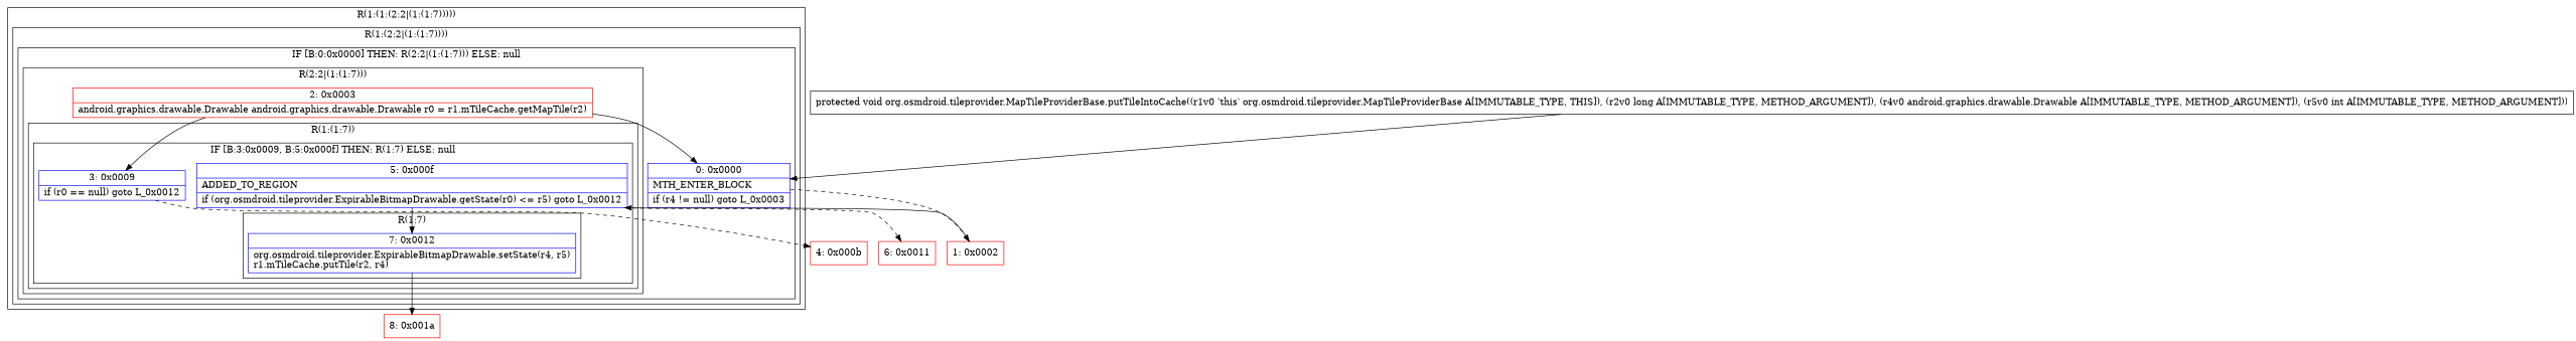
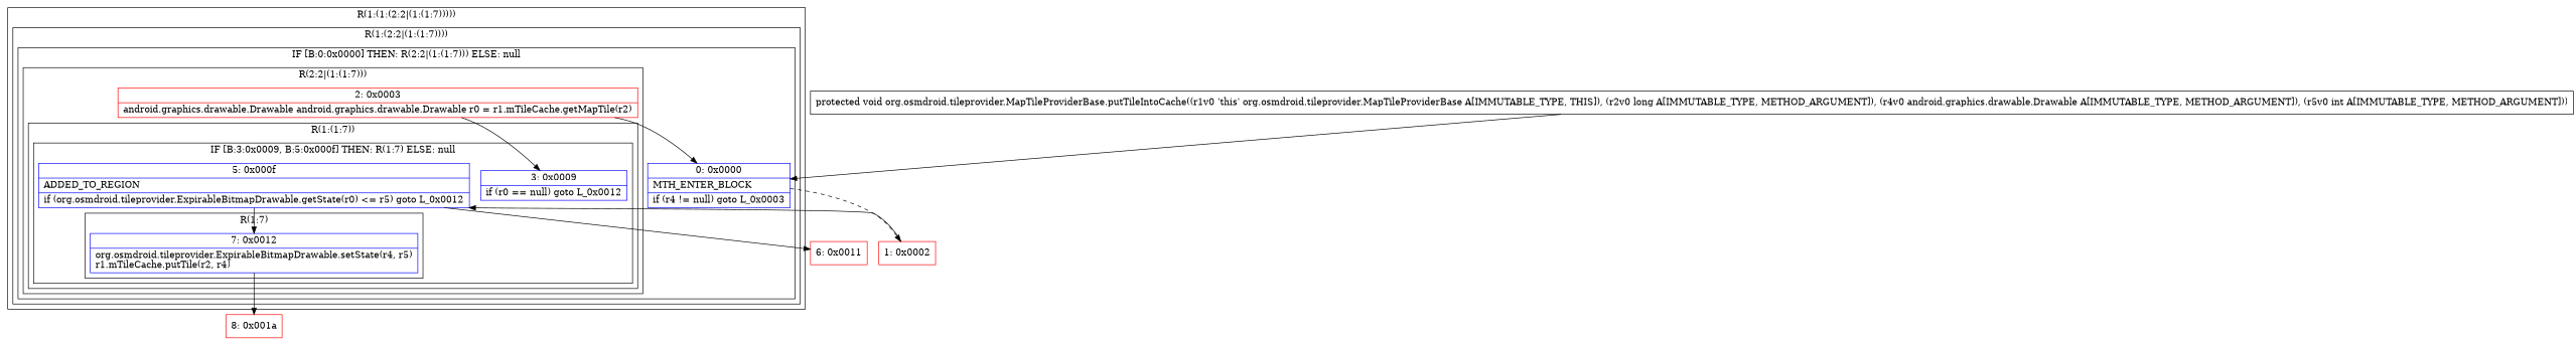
  digraph {
    node [color=red shape=record]
    n1 [color=blue label="{7\:\ 0x0012|org.osmdroid.tileprovider.ExpirableBitmapDrawable.setState(r4, r5)\lr1.mTileCache.putTile(r2, r4)\l}"]
    n2 [color=blue label="{3\:\ 0x0009|if (r0 == null) goto L_0x0012\l}"]
    n3 [color=blue label="{5\:\ 0x000f|ADDED_TO_REGION\l|if (org.osmdroid.tileprovider.ExpirableBitmapDrawable.getState(r0) \<= r5) goto L_0x0012\l}"]
    n4 [label="{2\:\ 0x0003|android.graphics.drawable.Drawable android.graphics.drawable.Drawable r0 = r1.mTileCache.getMapTile(r2)\l}"]
    n5 [color=blue label="{0\:\ 0x0000|MTH_ENTER_BLOCK\l|if (r4 != null) goto L_0x0003\l}"]
    n6 [label="{8\:\ 0x001a}"]
-   n7 [label="{4\:\ 0x000b}"]
    n8 [label="{6\:\ 0x0011}"]
    n9 [label="{1\:\ 0x0002}"]
    n10 [label="{protected void org.osmdroid.tileprovider.MapTileProviderBase.putTileIntoCache((r1v0 'this' org.osmdroid.tileprovider.MapTileProviderBase A[IMMUTABLE_TYPE, THIS]), (r2v0 long A[IMMUTABLE_TYPE, METHOD_ARGUMENT]), (r4v0 android.graphics.drawable.Drawable A[IMMUTABLE_TYPE, METHOD_ARGUMENT]), (r5v0 int A[IMMUTABLE_TYPE, METHOD_ARGUMENT])) }" color=""]
    subgraph cluster_1 {
      label="R(1:(1:(2:2|(1:(1:7)))))"
      subgraph cluster_2 {
        label="R(1:(2:2|(1:(1:7))))"
        subgraph cluster_3 {
          label="IF [B:0:0x0000] THEN: R(2:2|(1:(1:7))) ELSE: null"
          n5
          subgraph cluster_4 {
            label="R(2:2|(1:(1:7)))"
            n4
            subgraph cluster_5 {
              label="R(1:(1:7))"
              subgraph cluster_6 {
                label="IF [B:3:0x0009, B:5:0x000f] THEN: R(1:7) ELSE: null"
                n2
                n3
                subgraph cluster_7 {
                  label="R(1:7)"
                  n1
                }
              }
            }
          }
        }
      }
    }
    n1 -> n6
-   n2 -> n7 [style=dashed]
    n3 -> n1
-   n3 -> n8 [style=dashed]
+   n3 -> n8 [style=solid]
    n4 -> n2
    n4 -> n5
    n5 -> n9 [style=dashed]
    n9 -> n3
    n10 -> n5
  }
